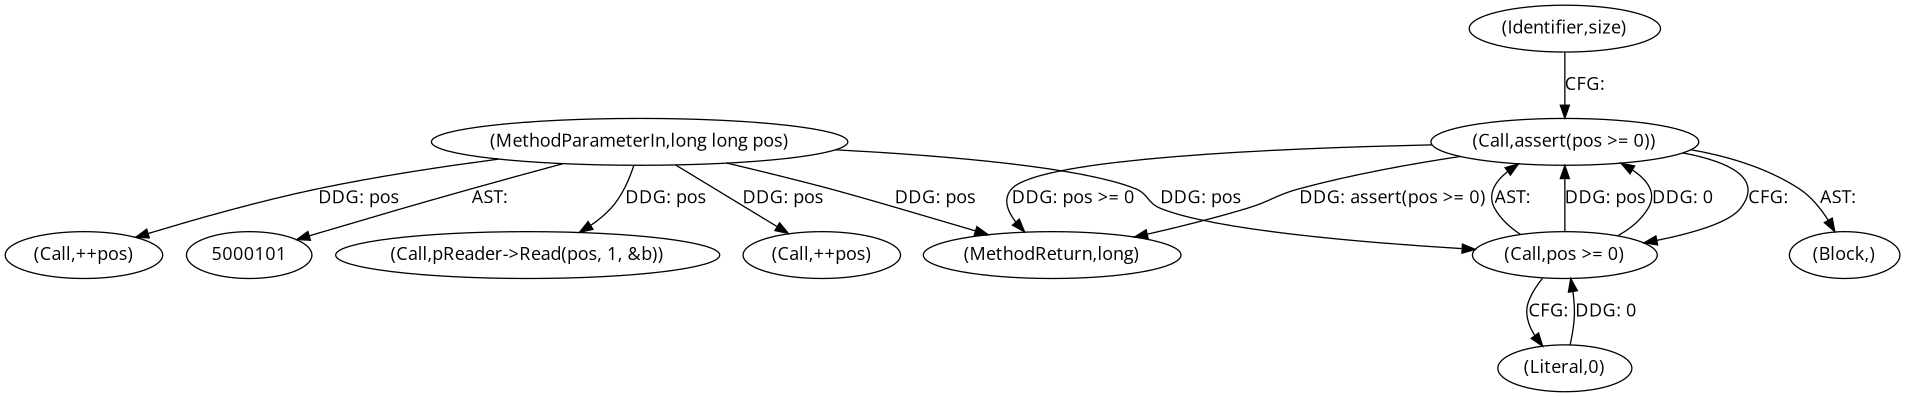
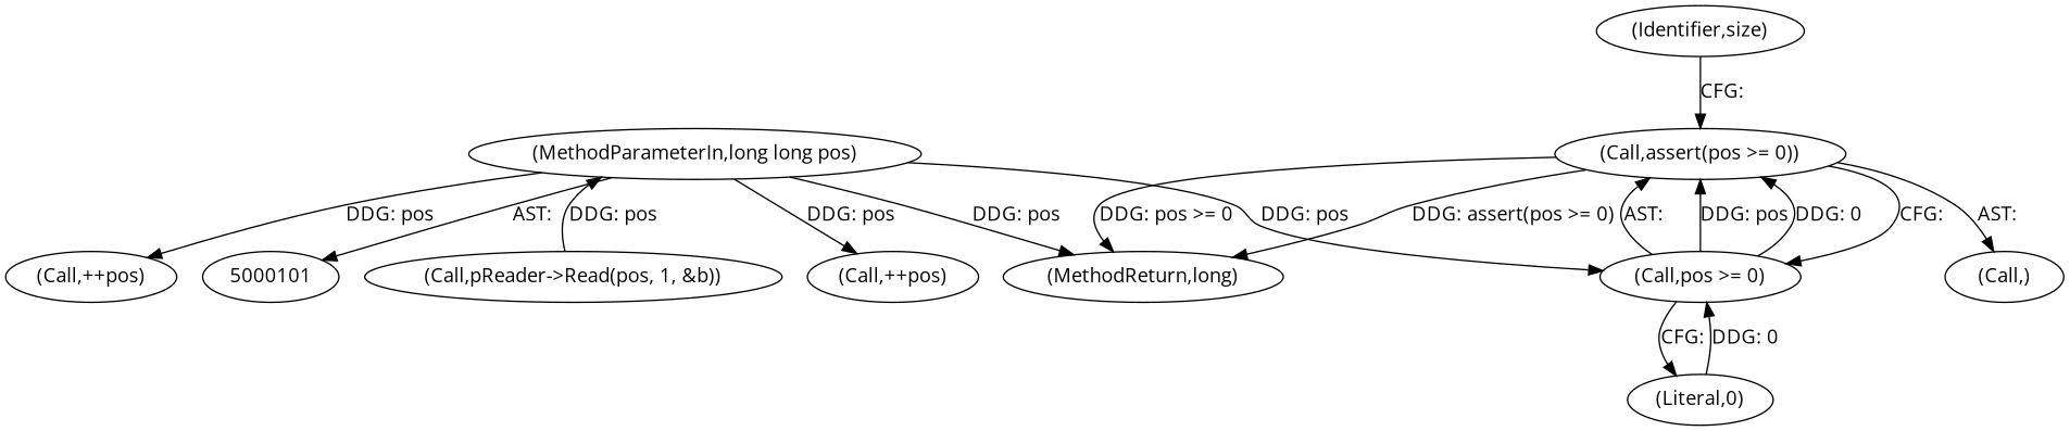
  digraph {
    fontname="Open Sans"
    node [fontname="Open Sans"]
    edge [fontname="Open Sans"]
    n1 [label="(Call,assert(pos >= 0))"]
    n2 [label="(Call,pos >= 0)"]
-   n3 [label="(Block,)"]
+   n3 [label="(Call,)"]
    n4 [label="(MethodReturn,long)"]
    n5 [label="(Literal,0)"]
    n6 [label="(MethodParameterIn,long long pos)"]
    n7 [label="(Call,++pos)"]
    n8 [label="(Call,pReader->Read(pos, 1, &b))"]
    n9 [label="(Call,++pos)"]
    n10 [label=5000101]
    n11 [label="(Identifier,size)"]
    n1 -> n2 [label="CFG: "]
    n1 -> n3 [label="AST: "]
    n1 -> n4 [label="DDG: pos >= 0"]
    n1 -> n4 [label="DDG: assert(pos >= 0)"]
    n2 -> n1 [label="AST: "]
    n2 -> n1 [label="DDG: pos"]
    n2 -> n1 [label="DDG: 0"]
    n2 -> n5 [label="CFG: "]
    n5 -> n2 [label="DDG: 0"]
    n6 -> n2 [label="DDG: pos"]
    n6 -> n4 [label="DDG: pos"]
    n6 -> n7 [label="DDG: pos"]
-   n6 -> n8 [label="DDG: pos"]
+   n8 -> n6 [label="DDG: pos"]
    n6 -> n9 [label="DDG: pos"]
    n6 -> n10 [label="AST: "]
    n11 -> n1 [label="CFG: "]
  }
